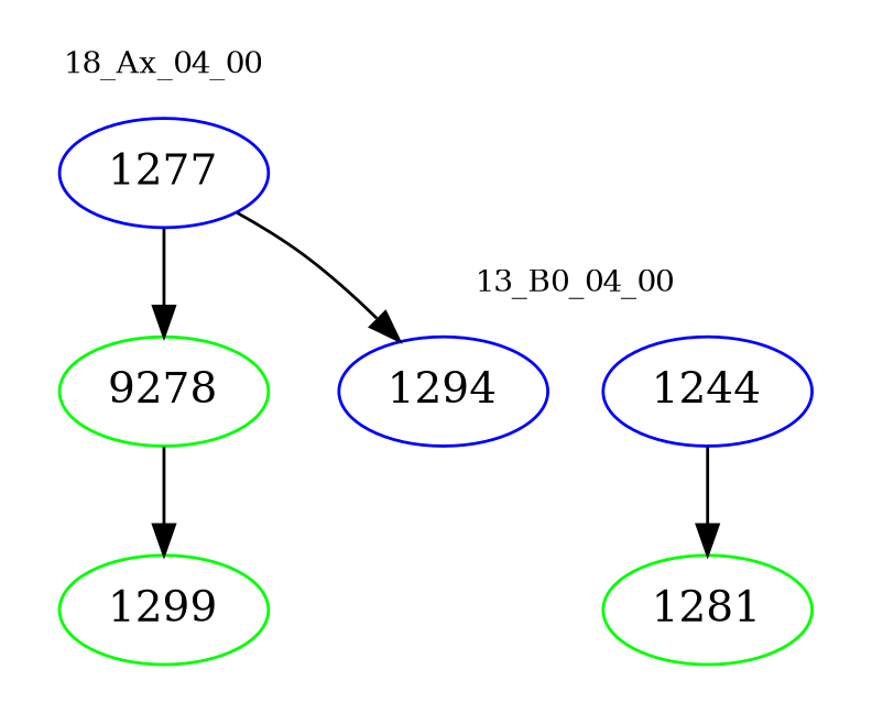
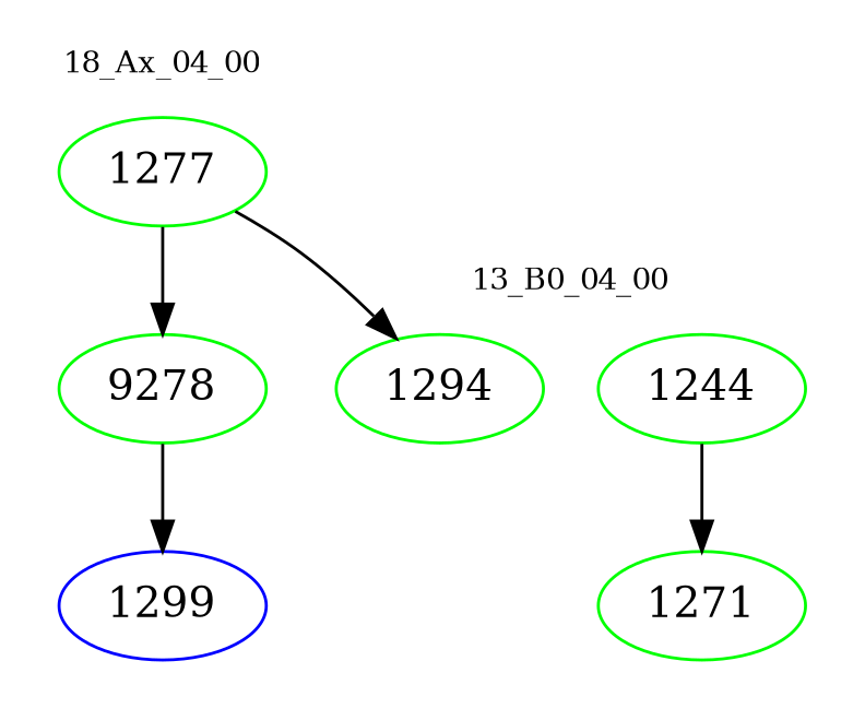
  digraph {
    node [color=green]
    edge [color=black]
-   n1 [color=blue label=1277]
+   n1 [label=1277]
    n2 [label=9278]
-   n3 [label=1299]
-   n4 [color=blue label=1244]
-   n5 [label=1281]
-   n6 [color=blue label=1294]
+   n3 [color=blue label=1299]
+   n4 [label=1244]
+   n5 [label=1271]
+   n6 [label=1294]
    subgraph cluster_1 {
      color=white
      fontsize=10
      label="18_Ax_04_00"
      n1
      n2
      n3
    }
    subgraph cluster_2 {
      color=white
      fontsize=10
      label="13_B0_04_00"
      n4
      n5
      n6
    }
    n1 -> n2
    n1 -> n6
    n2 -> n3
    n4 -> n5
  }
